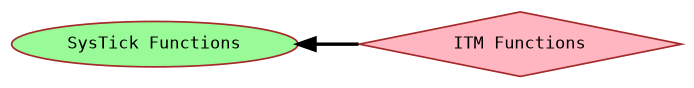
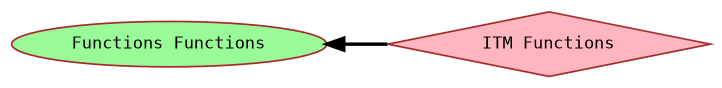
  digraph {
    rankdir=LR
    fontname="DejaVu Sans Mono"
    node [color=brown fontname="DejaVu Sans Mono" fontsize=10 style=filled]
    n1 [fillcolor=lightpink fontcolor=black height=0.2 label="ITM Functions" shape=diamond width=0.4]
-   n2 [fillcolor=palegreen height=0.2 label="SysTick Functions" shape=ellipse width=0.4]
+   n2 [fillcolor=palegreen height=0.2 label="Functions Functions" shape=ellipse width=0.4]
    n2 -> n1 [dir=back fontname="DejaVu Sans Mono" fontsize=10 labelfontname=Helvetica labelfontsize=10 shape=plaintext style=bold]
  }
